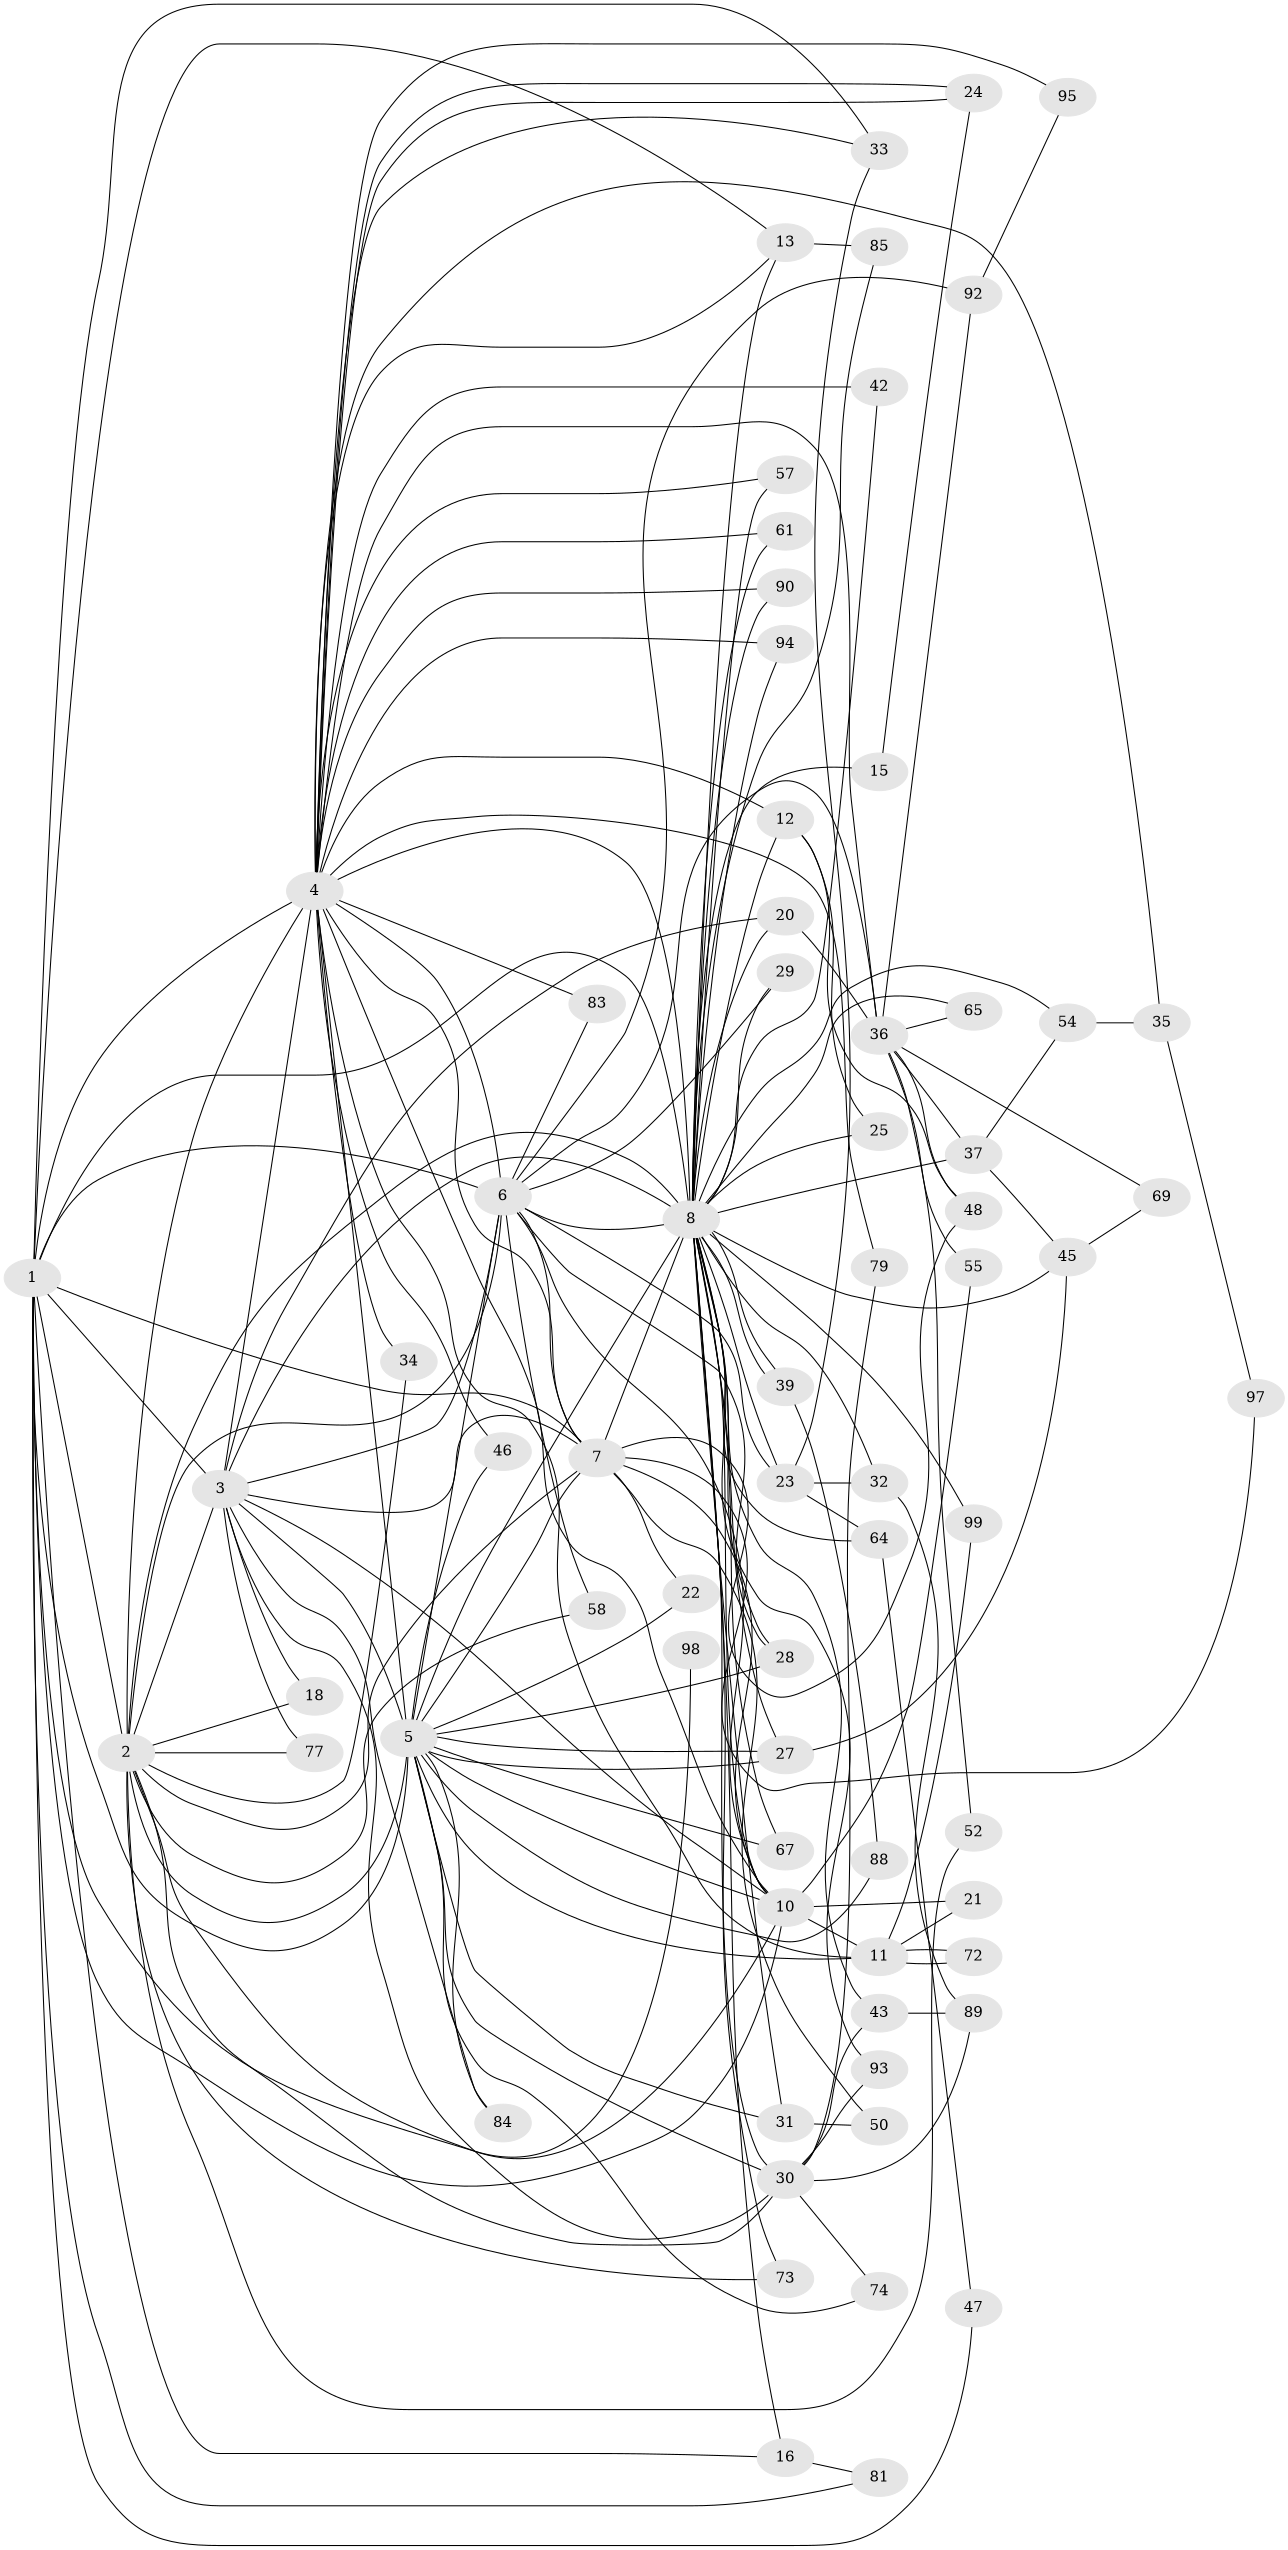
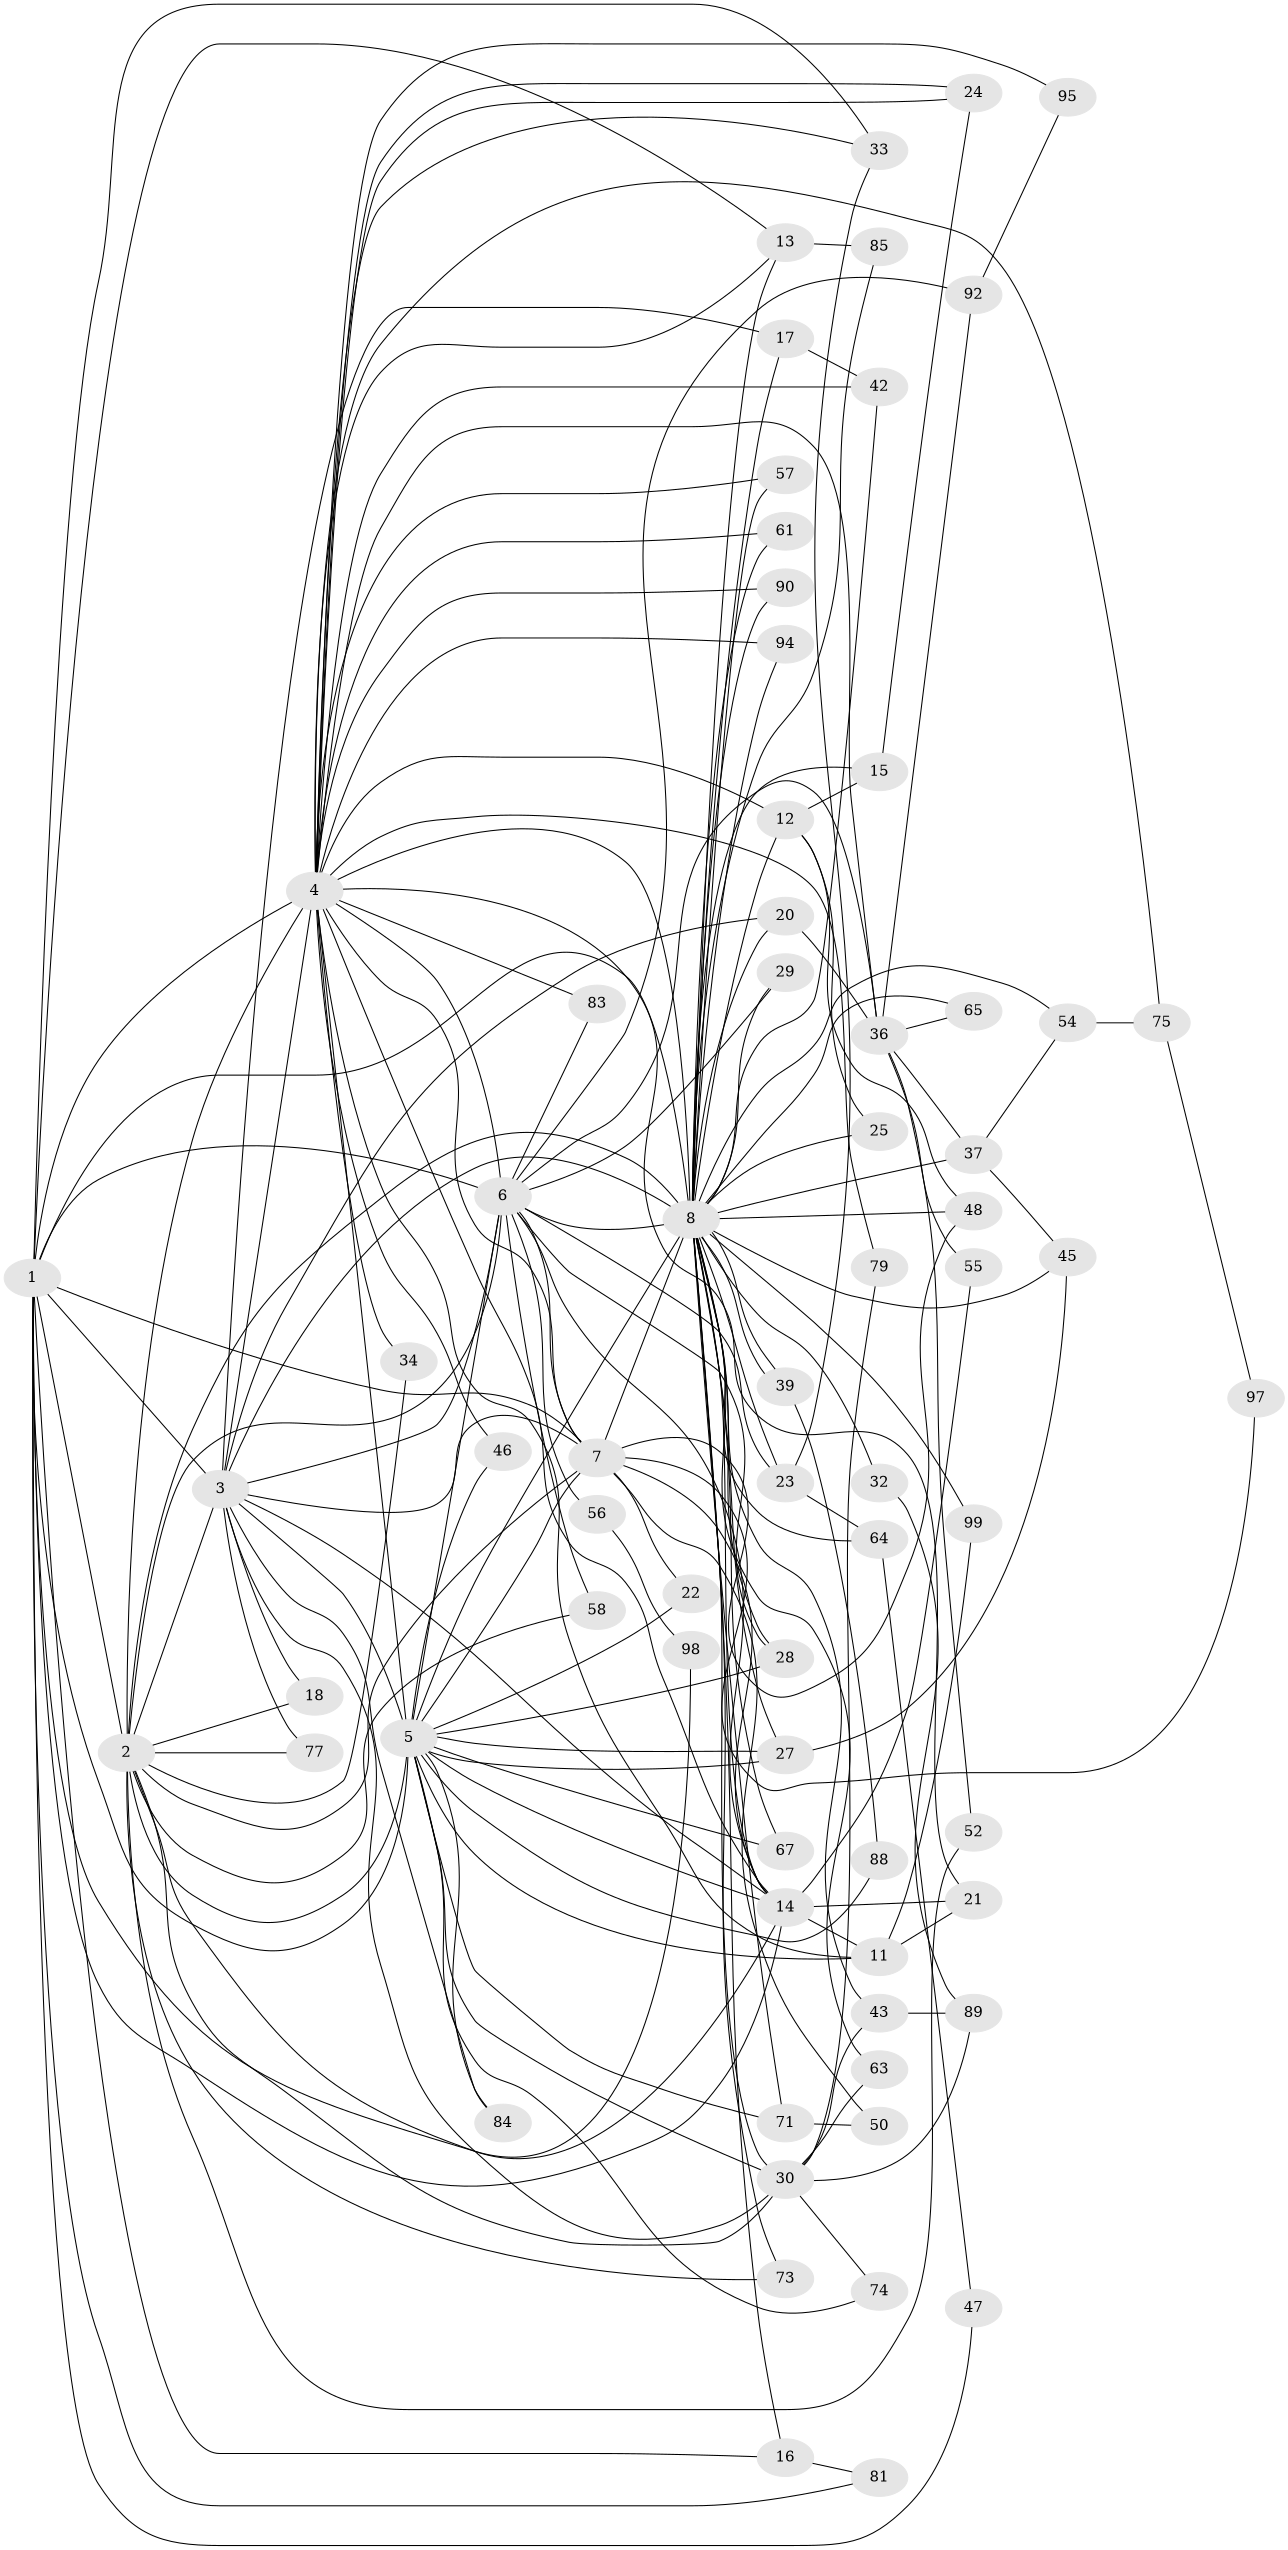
  graph {
    rankdir=LR
    node [color=gray90 style=filled]
    1 [super="+35"]
    2 [super="+41"]
    3 [super="+96"]
    4 [super="+9"]
    5 [super="+86"]
    6 [super="+53"]
    7 [super="+14"]
    8 [super="+49"]
-   10 [super="+78"]
+   10 [super="+78" label=14]
    13 [super="+19"]
    16
    33 [super="+47"]
    81
    n14 [label=47]
    98
    18
    30 [super="+66"]
    34
    52
    58
    73
    77
+   17 [super="+82"]
    20
    84
    11 [super="+91"]
    12 [super="+26"]
    21 [super="+38"]
    24 [super="+44"]
    36 [super="+80"]
    42
    46
    57
    61
-   75 [label=35]
+   75
    79
    83
    90
    94
    95
    22
    27 [super="+71"]
    28 [super="+70"]
-   31
+   31 [label=71]
    67
    74
    88
    23 [super="+59"]
    29
+   56
    92
    48 [super="+63"]
    50
    97
    15
    25
    32
    37 [super="+51"]
    39 [super="+60"]
    43
    45 [super="+62"]
    54
    64
    65
    85
-   93
+   93 [label=63]
    99
    55
    89 [super="+100"]
-   72
-   69
    1 -- 2
    1 -- 3
    1 -- 4 [weight=3]
    1 -- 5
    1 -- 6
    1 -- 7
    1 -- 8
    1 -- 10
    1 -- 13
    1 -- 16
    1 -- 33
    1 -- 81
    1 -- n14
    1 -- 98
    2 -- 3
    2 -- 4 [weight=2]
    2 -- 5
    2 -- 6
    2 -- 7
    2 -- 8 [weight=2]
    2 -- 10
    2 -- 18
    2 -- 30
    2 -- 34
    2 -- 52
    2 -- 58
    2 -- 73
    2 -- 77
    3 -- 4 [weight=2]
    3 -- 5
    3 -- 6
    3 -- 7
    3 -- 8
    3 -- 10
    3 -- 18
    3 -- 30
    3 -- 77
+   3 -- 17
    3 -- 20
    3 -- 84
    4 -- 5 [weight=2]
    4 -- 6 [weight=2]
    4 -- 7 [weight=2]
    4 -- 8 [weight=3]
    4 -- 10 [weight=2]
    4 -- 13
    4 -- 33
    4 -- 34
    4 -- 11
    4 -- 12 [weight=2]
+   4 -- 21
    4 -- 24
    4 -- 24
    4 -- 36
    4 -- 42
    4 -- 46
    4 -- 57
    4 -- 61
    4 -- 75
    4 -- 79
    4 -- 83
    4 -- 90
    4 -- 94
    4 -- 95
    5 -- 6
    5 -- 7
    5 -- 8 [weight=2]
    5 -- 10
    5 -- 30
    5 -- 84
    5 -- 11
    5 -- 46
    5 -- 22
    5 -- 27
    5 -- 27
    5 -- 28
    5 -- 31
    5 -- 67
    5 -- 74
    5 -- 88
    6 -- 7
    6 -- 8 [weight=2]
    6 -- 10 [weight=2]
    6 -- 58
    6 -- 36
    6 -- 83
    6 -- 28
    6 -- 23
    6 -- 29
+   6 -- 56 [weight=2]
    6 -- 92
    7 -- 8
    7 -- 10
    7 -- 22
    7 -- 48
    7 -- 50
    7 -- 97
    8 -- 10
    8 -- 13
    8 -- 16
    8 -- 30
    8 -- 73
+   8 -- 17
    8 -- 20
    8 -- 12
    8 -- 42
    8 -- 57
    8 -- 61
    8 -- 90
    8 -- 94
    8 -- 27
    8 -- 28
    8 -- 31
    8 -- 67
    8 -- 23 [weight=2]
    8 -- 29
-   36 -- 48
+   8 -- 48
    8 -- 15
    8 -- 25
    8 -- 32
    8 -- 37 [weight=2]
    8 -- 39 [weight=2]
    8 -- 39
    8 -- 43
    8 -- 45
    8 -- 54
    8 -- 64
    8 -- 65
    8 -- 85
    8 -- 93
    8 -- 99
    10 -- 11
    10 -- 21
    10 -- 55
    13 -- 85
    16 -- 81
    30 -- 79
    30 -- 74
    30 -- 43
    30 -- 93
    30 -- 89
+   17 -- 42
    20 -- 36
    11 -- 21
    11 -- 99
-   11 -- 72
-   11 -- 72
    12 -- 48
+   12 -- 15
    12 -- 25
    36 -- 52
    36 -- 92
    36 -- 37
    36 -- 65
    36 -- 55
-   36 -- 69
    75 -- 97
    27 -- 45
    31 -- 50
    23 -- 33
-   23 -- 32
    23 -- 64
+   56 -- 98
    92 -- 95
    15 -- 24
    32 -- 89
    37 -- 45
    37 -- 54
    39 -- 88
    43 -- 89
-   45 -- 69
    54 -- 75
    64 -- n14
  }
